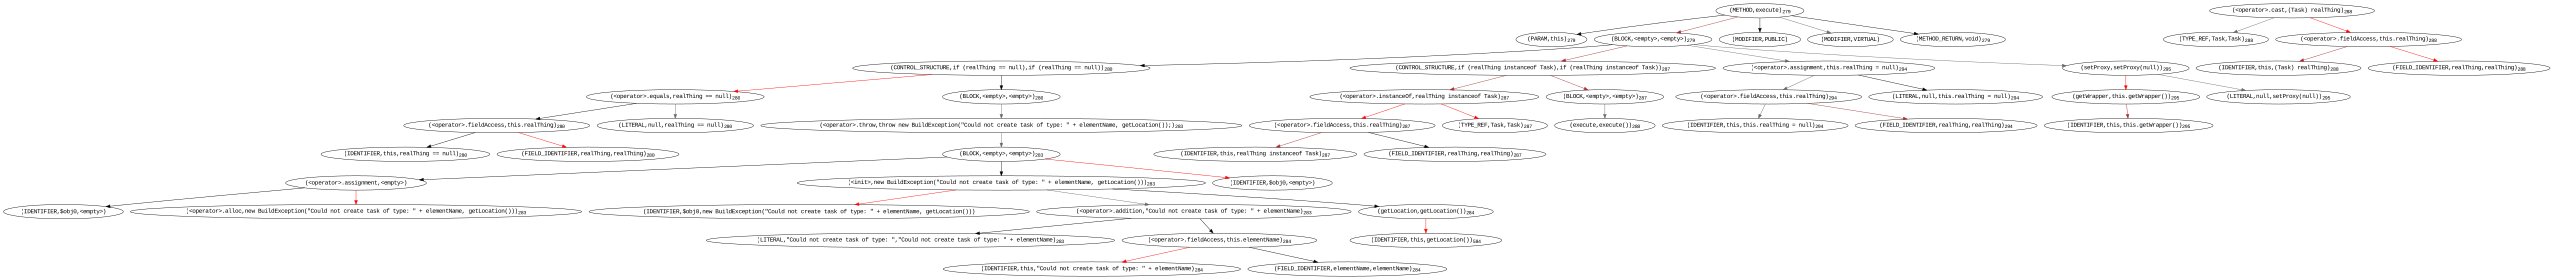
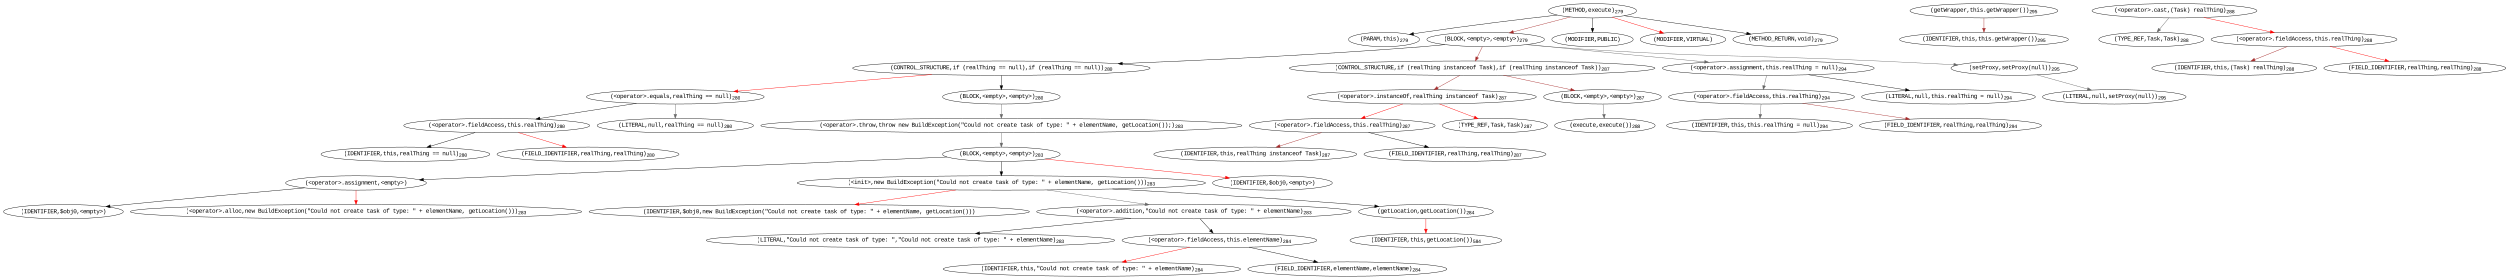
  digraph {
    fontname="Liberation Mono"
    node [fontname="Liberation Mono"]
    edge [color=black fontname="Liberation Mono"]
    n1 [label=<(METHOD,execute)<SUB>279</SUB>>]
    n2 [label=<(PARAM,this)<SUB>279</SUB>>]
    n3 [label=<(BLOCK,&lt;empty&gt;,&lt;empty&gt;)<SUB>279</SUB>>]
    n4 [label=<(MODIFIER,PUBLIC)>]
    n5 [label=<(MODIFIER,VIRTUAL)>]
    n6 [label=<(METHOD_RETURN,void)<SUB>279</SUB>>]
    n7 [label=<(CONTROL_STRUCTURE,if (realThing == null),if (realThing == null))<SUB>280</SUB>>]
    n8 [label=<(CONTROL_STRUCTURE,if (realThing instanceof Task),if (realThing instanceof Task))<SUB>287</SUB>>]
    n9 [label=<(&lt;operator&gt;.assignment,this.realThing = null)<SUB>294</SUB>>]
    n10 [label=<(setProxy,setProxy(null))<SUB>295</SUB>>]
    n11 [label=<(&lt;operator&gt;.equals,realThing == null)<SUB>280</SUB>>]
    n12 [label=<(BLOCK,&lt;empty&gt;,&lt;empty&gt;)<SUB>280</SUB>>]
    n13 [label=<(&lt;operator&gt;.instanceOf,realThing instanceof Task)<SUB>287</SUB>>]
    n14 [label=<(BLOCK,&lt;empty&gt;,&lt;empty&gt;)<SUB>287</SUB>>]
    n15 [label=<(&lt;operator&gt;.fieldAccess,this.realThing)<SUB>294</SUB>>]
    n16 [label=<(LITERAL,null,this.realThing = null)<SUB>294</SUB>>]
    n17 [label=<(getWrapper,this.getWrapper())<SUB>295</SUB>>]
    n18 [label=<(LITERAL,null,setProxy(null))<SUB>295</SUB>>]
    n19 [label=<(&lt;operator&gt;.fieldAccess,this.realThing)<SUB>280</SUB>>]
    n20 [label=<(LITERAL,null,realThing == null)<SUB>280</SUB>>]
    n21 [label=<(&lt;operator&gt;.throw,throw new BuildException(&quot;Could not create task of type: &quot; + elementName, getLocation());)<SUB>283</SUB>>]
    n22 [label=<(IDENTIFIER,this,realThing == null)<SUB>280</SUB>>]
    n23 [label=<(FIELD_IDENTIFIER,realThing,realThing)<SUB>280</SUB>>]
    n24 [label=<(BLOCK,&lt;empty&gt;,&lt;empty&gt;)<SUB>283</SUB>>]
    n25 [label=<(&lt;operator&gt;.assignment,&lt;empty&gt;)>]
    n26 [label=<(&lt;init&gt;,new BuildException(&quot;Could not create task of type: &quot; + elementName, getLocation()))<SUB>283</SUB>>]
    n27 [label=<(IDENTIFIER,$obj0,&lt;empty&gt;)>]
    n28 [label=<(IDENTIFIER,$obj0,&lt;empty&gt;)>]
    n29 [label=<(&lt;operator&gt;.alloc,new BuildException(&quot;Could not create task of type: &quot; + elementName, getLocation()))<SUB>283</SUB>>]
    n30 [label=<(IDENTIFIER,$obj0,new BuildException(&quot;Could not create task of type: &quot; + elementName, getLocation()))>]
    n31 [label=<(&lt;operator&gt;.addition,&quot;Could not create task of type: &quot; + elementName)<SUB>283</SUB>>]
    n32 [label=<(getLocation,getLocation())<SUB>284</SUB>>]
    n33 [label=<(LITERAL,&quot;Could not create task of type: &quot;,&quot;Could not create task of type: &quot; + elementName)<SUB>283</SUB>>]
    n34 [label=<(&lt;operator&gt;.fieldAccess,this.elementName)<SUB>284</SUB>>]
    n35 [label=<(IDENTIFIER,this,getLocation())<SUB>584</SUB>>]
    n36 [label=<(IDENTIFIER,this,&quot;Could not create task of type: &quot; + elementName)<SUB>284</SUB>>]
    n37 [label=<(FIELD_IDENTIFIER,elementName,elementName)<SUB>284</SUB>>]
    n38 [label=<(&lt;operator&gt;.fieldAccess,this.realThing)<SUB>287</SUB>>]
    n39 [label=<(TYPE_REF,Task,Task)<SUB>287</SUB>>]
    n40 [label=<(execute,execute())<SUB>288</SUB>>]
    n41 [label=<(IDENTIFIER,this,realThing instanceof Task)<SUB>287</SUB>>]
    n42 [label=<(FIELD_IDENTIFIER,realThing,realThing)<SUB>287</SUB>>]
    n43 [label=<(&lt;operator&gt;.cast,(Task) realThing)<SUB>288</SUB>>]
    n44 [label=<(TYPE_REF,Task,Task)<SUB>288</SUB>>]
    n45 [label=<(&lt;operator&gt;.fieldAccess,this.realThing)<SUB>288</SUB>>]
    n46 [label=<(IDENTIFIER,this,(Task) realThing)<SUB>288</SUB>>]
    n47 [label=<(FIELD_IDENTIFIER,realThing,realThing)<SUB>288</SUB>>]
    n48 [label=<(IDENTIFIER,this,this.realThing = null)<SUB>294</SUB>>]
    n49 [label=<(FIELD_IDENTIFIER,realThing,realThing)<SUB>294</SUB>>]
    n50 [label=<(IDENTIFIER,this,this.getWrapper())<SUB>295</SUB>>]
    n1 -> n2
    n1 -> n3 [color=brown]
    n1 -> n4
-   n1 -> n5 [color=gray40]
+   n1 -> n5 [color=red]
    n1 -> n6
    n3 -> n7
    n3 -> n8 [color=brown]
    n3 -> n9 [color=gray40]
    n3 -> n10 [color=gray40]
    n7 -> n11 [color=red]
    n7 -> n12
    n8 -> n13 [color=brown]
    n8 -> n14 [color=brown]
    n9 -> n15 [color=gray40]
    n9 -> n16
-   n10 -> n17 [color=red]
    n10 -> n18 [color=gray40]
    n11 -> n19
    n11 -> n20 [color=gray40]
    n12 -> n21 [color=gray40]
    n13 -> n38 [color=red]
    n13 -> n39 [color=red]
    n14 -> n40 [color=gray40]
    n15 -> n48 [color=gray40]
    n15 -> n49 [color=brown]
    n17 -> n50 [color=brown]
    n19 -> n22
    n19 -> n23 [color=red]
    n21 -> n24 [color=gray40]
    n24 -> n25
    n24 -> n26
    n24 -> n27 [color=red]
    n25 -> n28
    n25 -> n29 [color=red]
    n26 -> n30 [color=red]
    n26 -> n31 [color=gray40]
    n26 -> n32
    n31 -> n33
    n31 -> n34
    n32 -> n35 [color=red]
    n34 -> n36 [color=red]
    n34 -> n37
    n38 -> n41 [color=brown]
    n38 -> n42
    n43 -> n44 [color=gray40]
    n43 -> n45 [color=red]
    n45 -> n46 [color=brown]
    n45 -> n47 [color=red]
  }
